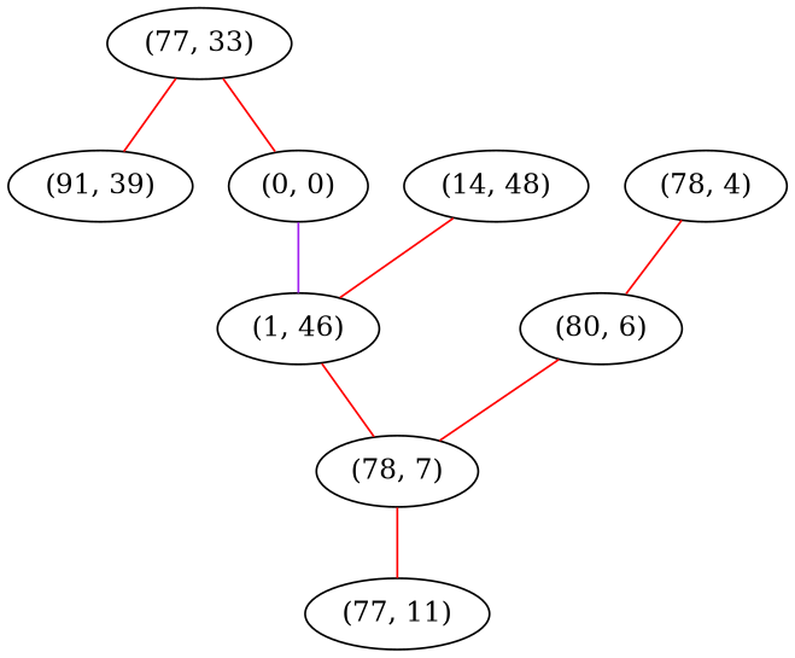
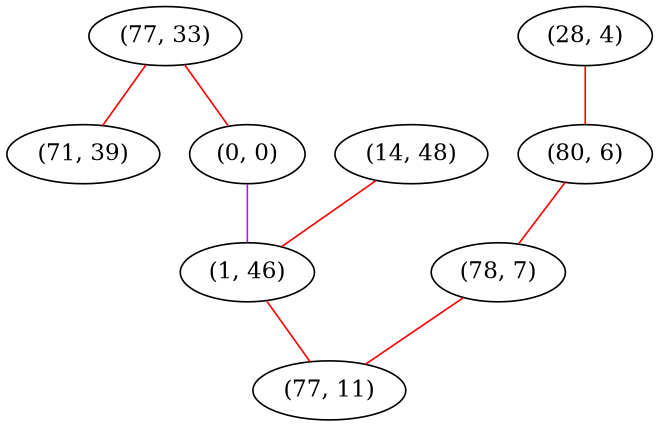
  graph {
    edge [color=red weight=1]
    "(77, 33)"
-   "(71, 39)" [label="(91, 39)"]
+   "(71, 39)"
    "(0, 0)"
    n4 [label="(1, 46)"]
    "(77, 11)"
    "(14, 48)"
    "(80, 6)"
    "(78, 7)"
-   "(78, 4)"
+   "(78, 4)" [label="(28, 4)"]
    "(77, 33)" -- "(71, 39)"
    "(77, 33)" -- "(0, 0)"
    "(0, 0)" -- n4 [color=purple weight=4]
-   n4 -- "(78, 7)"
+   n4 -- "(77, 11)"
    "(14, 48)" -- n4
    "(80, 6)" -- "(78, 7)"
    "(78, 7)" -- "(77, 11)"
    "(78, 4)" -- "(80, 6)"
  }
